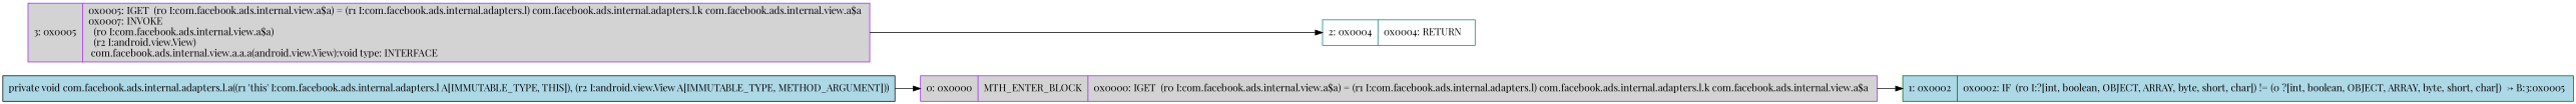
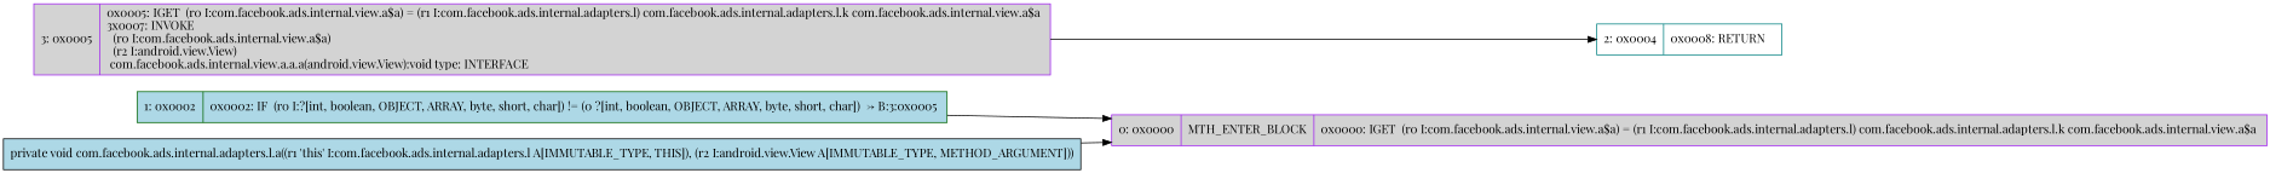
  digraph {
    fontname="Playfair Display"
    rankdir=LR
    node [color=purple fillcolor=lightgrey fontname="Playfair Display" shape=record style=filled]
    edge [fontname="Playfair Display"]
    n1 [label="{0\:\ 0x0000|MTH_ENTER_BLOCK\l|0x0000: IGET  (r0 I:com.facebook.ads.internal.view.a$a) = (r1 I:com.facebook.ads.internal.adapters.l) com.facebook.ads.internal.adapters.l.k com.facebook.ads.internal.view.a$a \l}"]
    n2 [color=darkgreen fillcolor=lightblue label="{1\:\ 0x0002|0x0002: IF  (r0 I:?[int, boolean, OBJECT, ARRAY, byte, short, char]) != (0 ?[int, boolean, OBJECT, ARRAY, byte, short, char])  \-\> B:3:0x0005 \l}"]
-   n3 [color=teal fillcolor=white label="{2\:\ 0x0004|0x0004: RETURN   \l}"]
-   n4 [label="{3\:\ 0x0005|0x0005: IGET  (r0 I:com.facebook.ads.internal.view.a$a) = (r1 I:com.facebook.ads.internal.adapters.l) com.facebook.ads.internal.adapters.l.k com.facebook.ads.internal.view.a$a \l0x0007: INVOKE  \l  (r0 I:com.facebook.ads.internal.view.a$a)\l  (r2 I:android.view.View)\l com.facebook.ads.internal.view.a.a.a(android.view.View):void type: INTERFACE \l}"]
+   n3 [color=teal fillcolor=white label="{2\:\ 0x0004|0x0008: RETURN   \l}"]
+   n4 [label="{3\:\ 0x0005|0x0005: IGET  (r0 I:com.facebook.ads.internal.view.a$a) = (r1 I:com.facebook.ads.internal.adapters.l) com.facebook.ads.internal.adapters.l.k com.facebook.ads.internal.view.a$a \l3x0007: INVOKE  \l  (r0 I:com.facebook.ads.internal.view.a$a)\l  (r2 I:android.view.View)\l com.facebook.ads.internal.view.a.a.a(android.view.View):void type: INTERFACE \l}"]
    n5 [color=black fillcolor=lightblue label="{private void com.facebook.ads.internal.adapters.l.a((r1 'this' I:com.facebook.ads.internal.adapters.l A[IMMUTABLE_TYPE, THIS]), (r2 I:android.view.View A[IMMUTABLE_TYPE, METHOD_ARGUMENT])) }"]
-   n1 -> n2
+   n2 -> n1
    n4 -> n3
    n5 -> n1
  }
